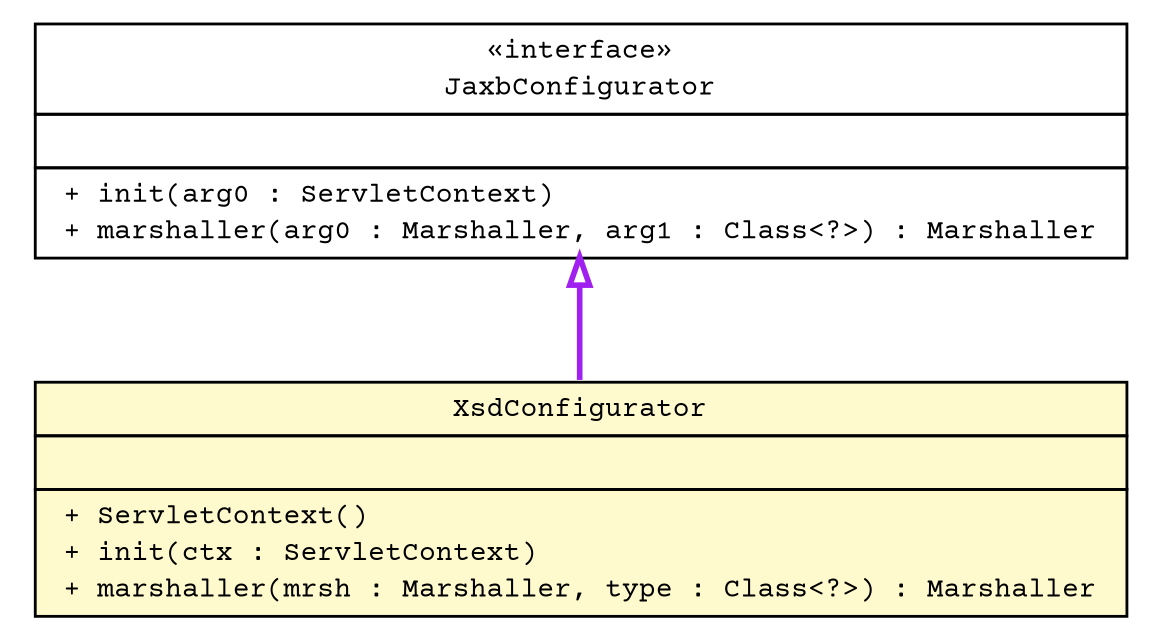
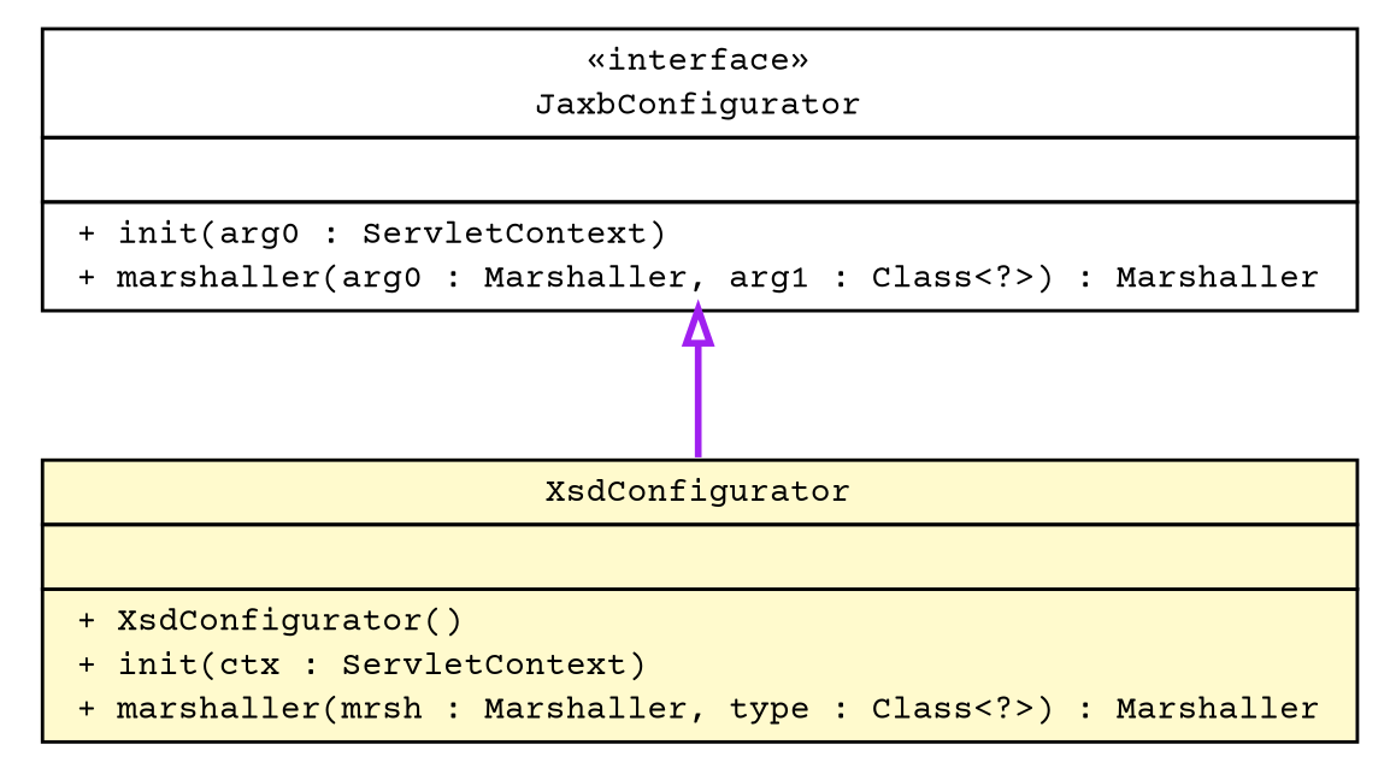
  digraph {
    nodesep=0.25
    ranksep=0.5
    fontname="Courier Prime"
    node [fontcolor=black fontname="Courier Prime" fontsize=10.0 shape=plaintext]
-   n1 [label=<<table title="com.rexsl.maven.utils.XsdConfigurator" border="0" cellborder="1" cellspacing="0" cellpadding="2" port="p" bgcolor="lemonChiffon" href="./XsdConfigurator.html"> 		<tr><td><table border="0" cellspacing="0" cellpadding="1"> <tr><td align="center" balign="center"> XsdConfigurator </td></tr> 		</table></td></tr> 		<tr><td><table border="0" cellspacing="0" cellpadding="1"> <tr><td align="left" balign="left">  </td></tr> 		</table></td></tr> 		<tr><td><table border="0" cellspacing="0" cellpadding="1"> <tr><td align="left" balign="left"> + ServletContext() </td></tr> <tr><td align="left" balign="left"> + init(ctx : ServletContext) </td></tr> <tr><td align="left" balign="left"> + marshaller(mrsh : Marshaller, type : Class&lt;?&gt;) : Marshaller </td></tr> 		</table></td></tr> 		</table>>]
+   n1 [label=<<table title="com.rexsl.maven.utils.XsdConfigurator" border="0" cellborder="1" cellspacing="0" cellpadding="2" port="p" bgcolor="lemonChiffon" href="./XsdConfigurator.html"> 		<tr><td><table border="0" cellspacing="0" cellpadding="1"> <tr><td align="center" balign="center"> XsdConfigurator </td></tr> 		</table></td></tr> 		<tr><td><table border="0" cellspacing="0" cellpadding="1"> <tr><td align="left" balign="left">  </td></tr> 		</table></td></tr> 		<tr><td><table border="0" cellspacing="0" cellpadding="1"> <tr><td align="left" balign="left"> + XsdConfigurator() </td></tr> <tr><td align="left" balign="left"> + init(ctx : ServletContext) </td></tr> <tr><td align="left" balign="left"> + marshaller(mrsh : Marshaller, type : Class&lt;?&gt;) : Marshaller </td></tr> 		</table></td></tr> 		</table>>]
    n2 [label=<<table title="com.rexsl.core.JaxbConfigurator" border="0" cellborder="1" cellspacing="0" cellpadding="2" port="p" href="http://java.sun.com/j2se/1.4.2/docs/api/com/rexsl/core/JaxbConfigurator.html"> 		<tr><td><table border="0" cellspacing="0" cellpadding="1"> <tr><td align="center" balign="center"> &#171;interface&#187; </td></tr> <tr><td align="center" balign="center"> JaxbConfigurator </td></tr> 		</table></td></tr> 		<tr><td><table border="0" cellspacing="0" cellpadding="1"> <tr><td align="left" balign="left">  </td></tr> 		</table></td></tr> 		<tr><td><table border="0" cellspacing="0" cellpadding="1"> <tr><td align="left" balign="left"> + init(arg0 : ServletContext) </td></tr> <tr><td align="left" balign="left"> + marshaller(arg0 : Marshaller, arg1 : Class&lt;?&gt;) : Marshaller </td></tr> 		</table></td></tr> 		</table>>]
    n2 -> n1 [arrowtail=empty dir=back fontname="Courier Prime" fontsize=10 headport=p labelfontname=Helvetica labelfontsize=10 style=bold tailport=p color=purple]
  }
